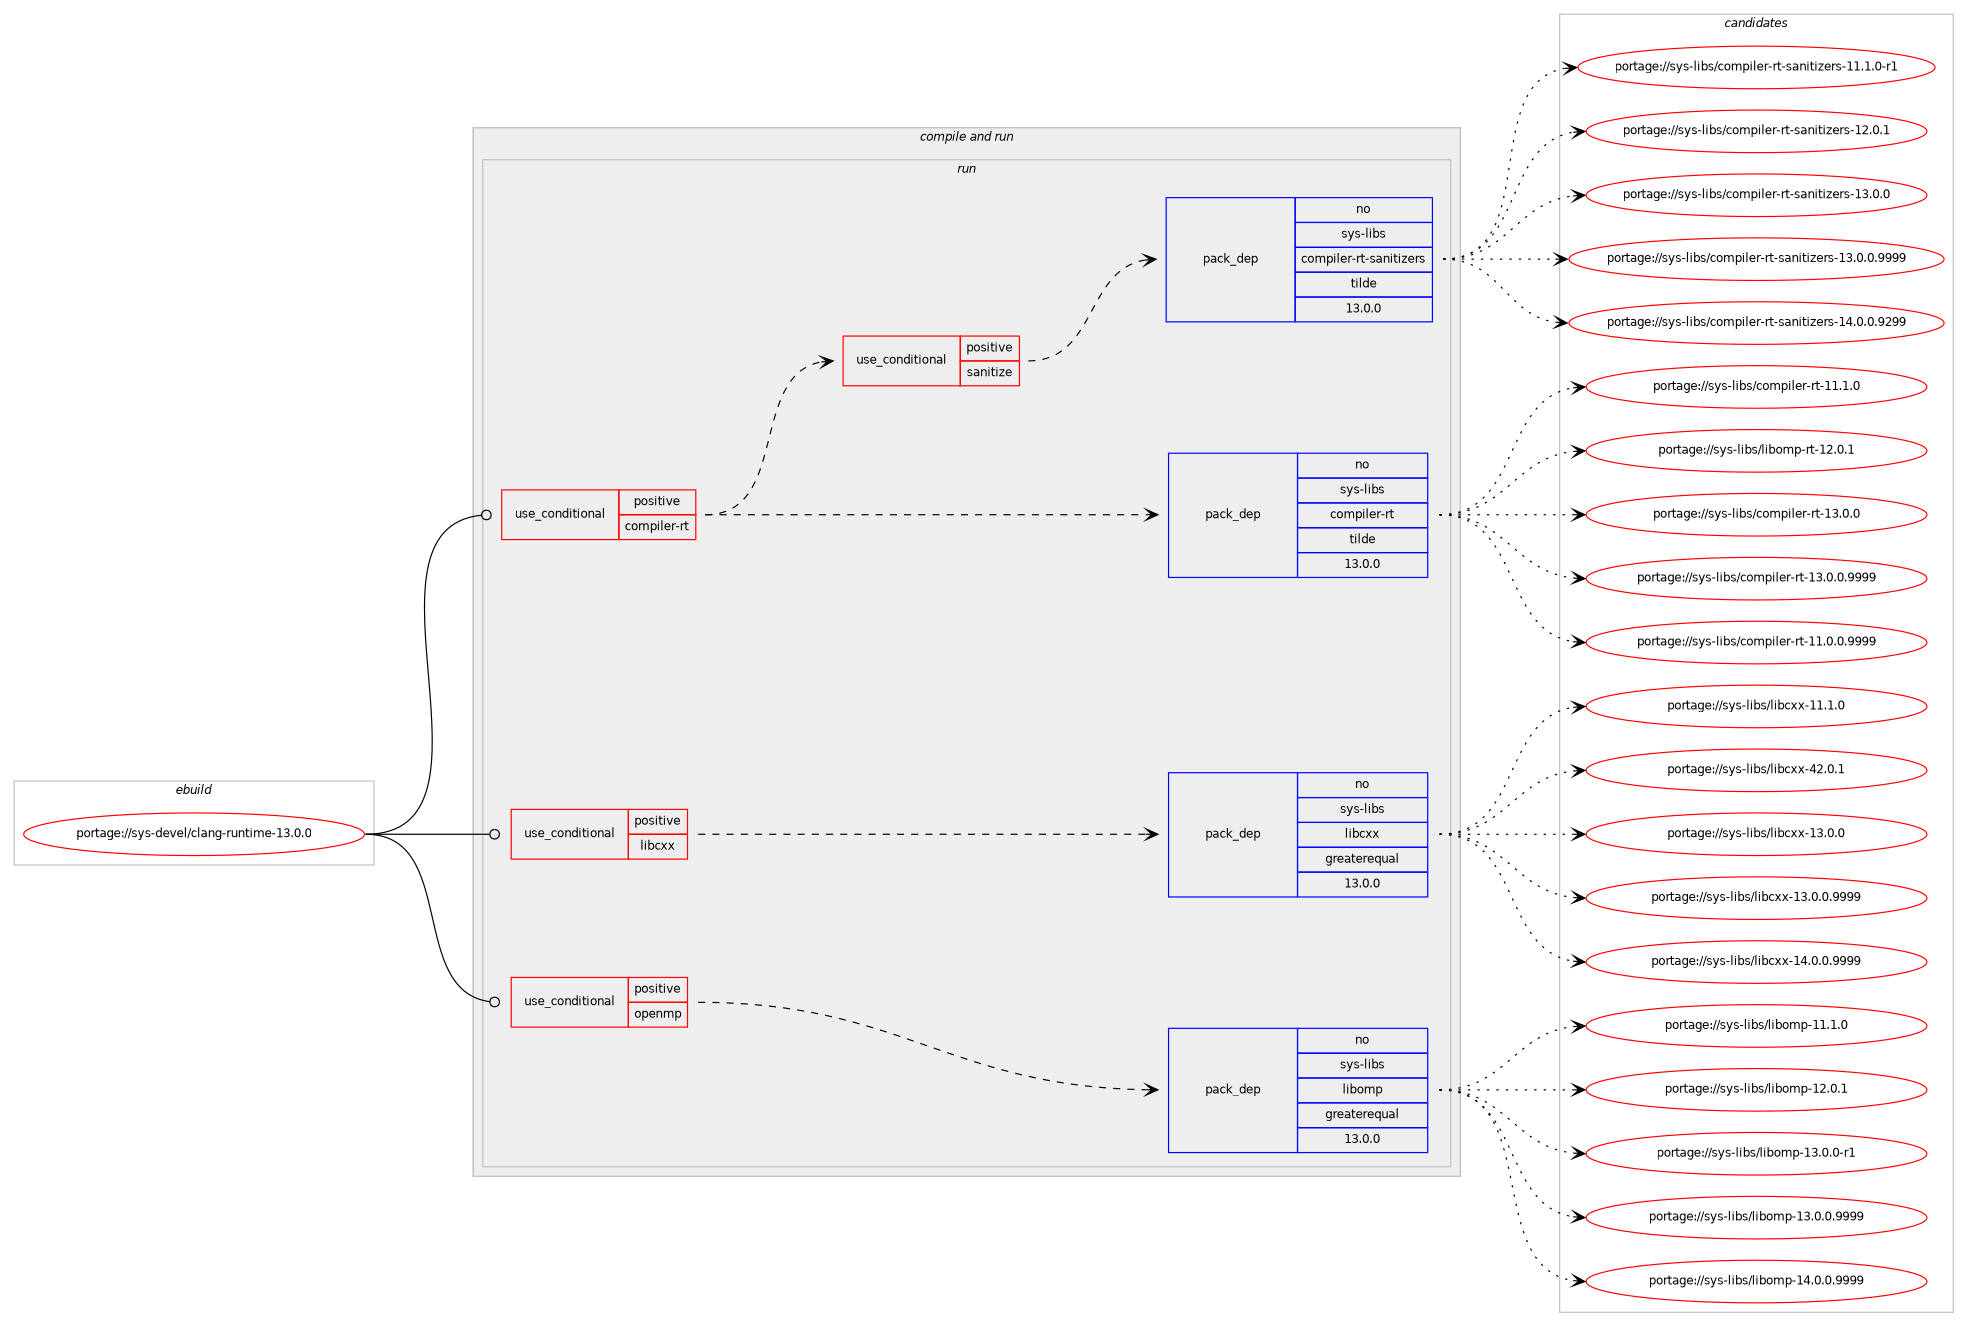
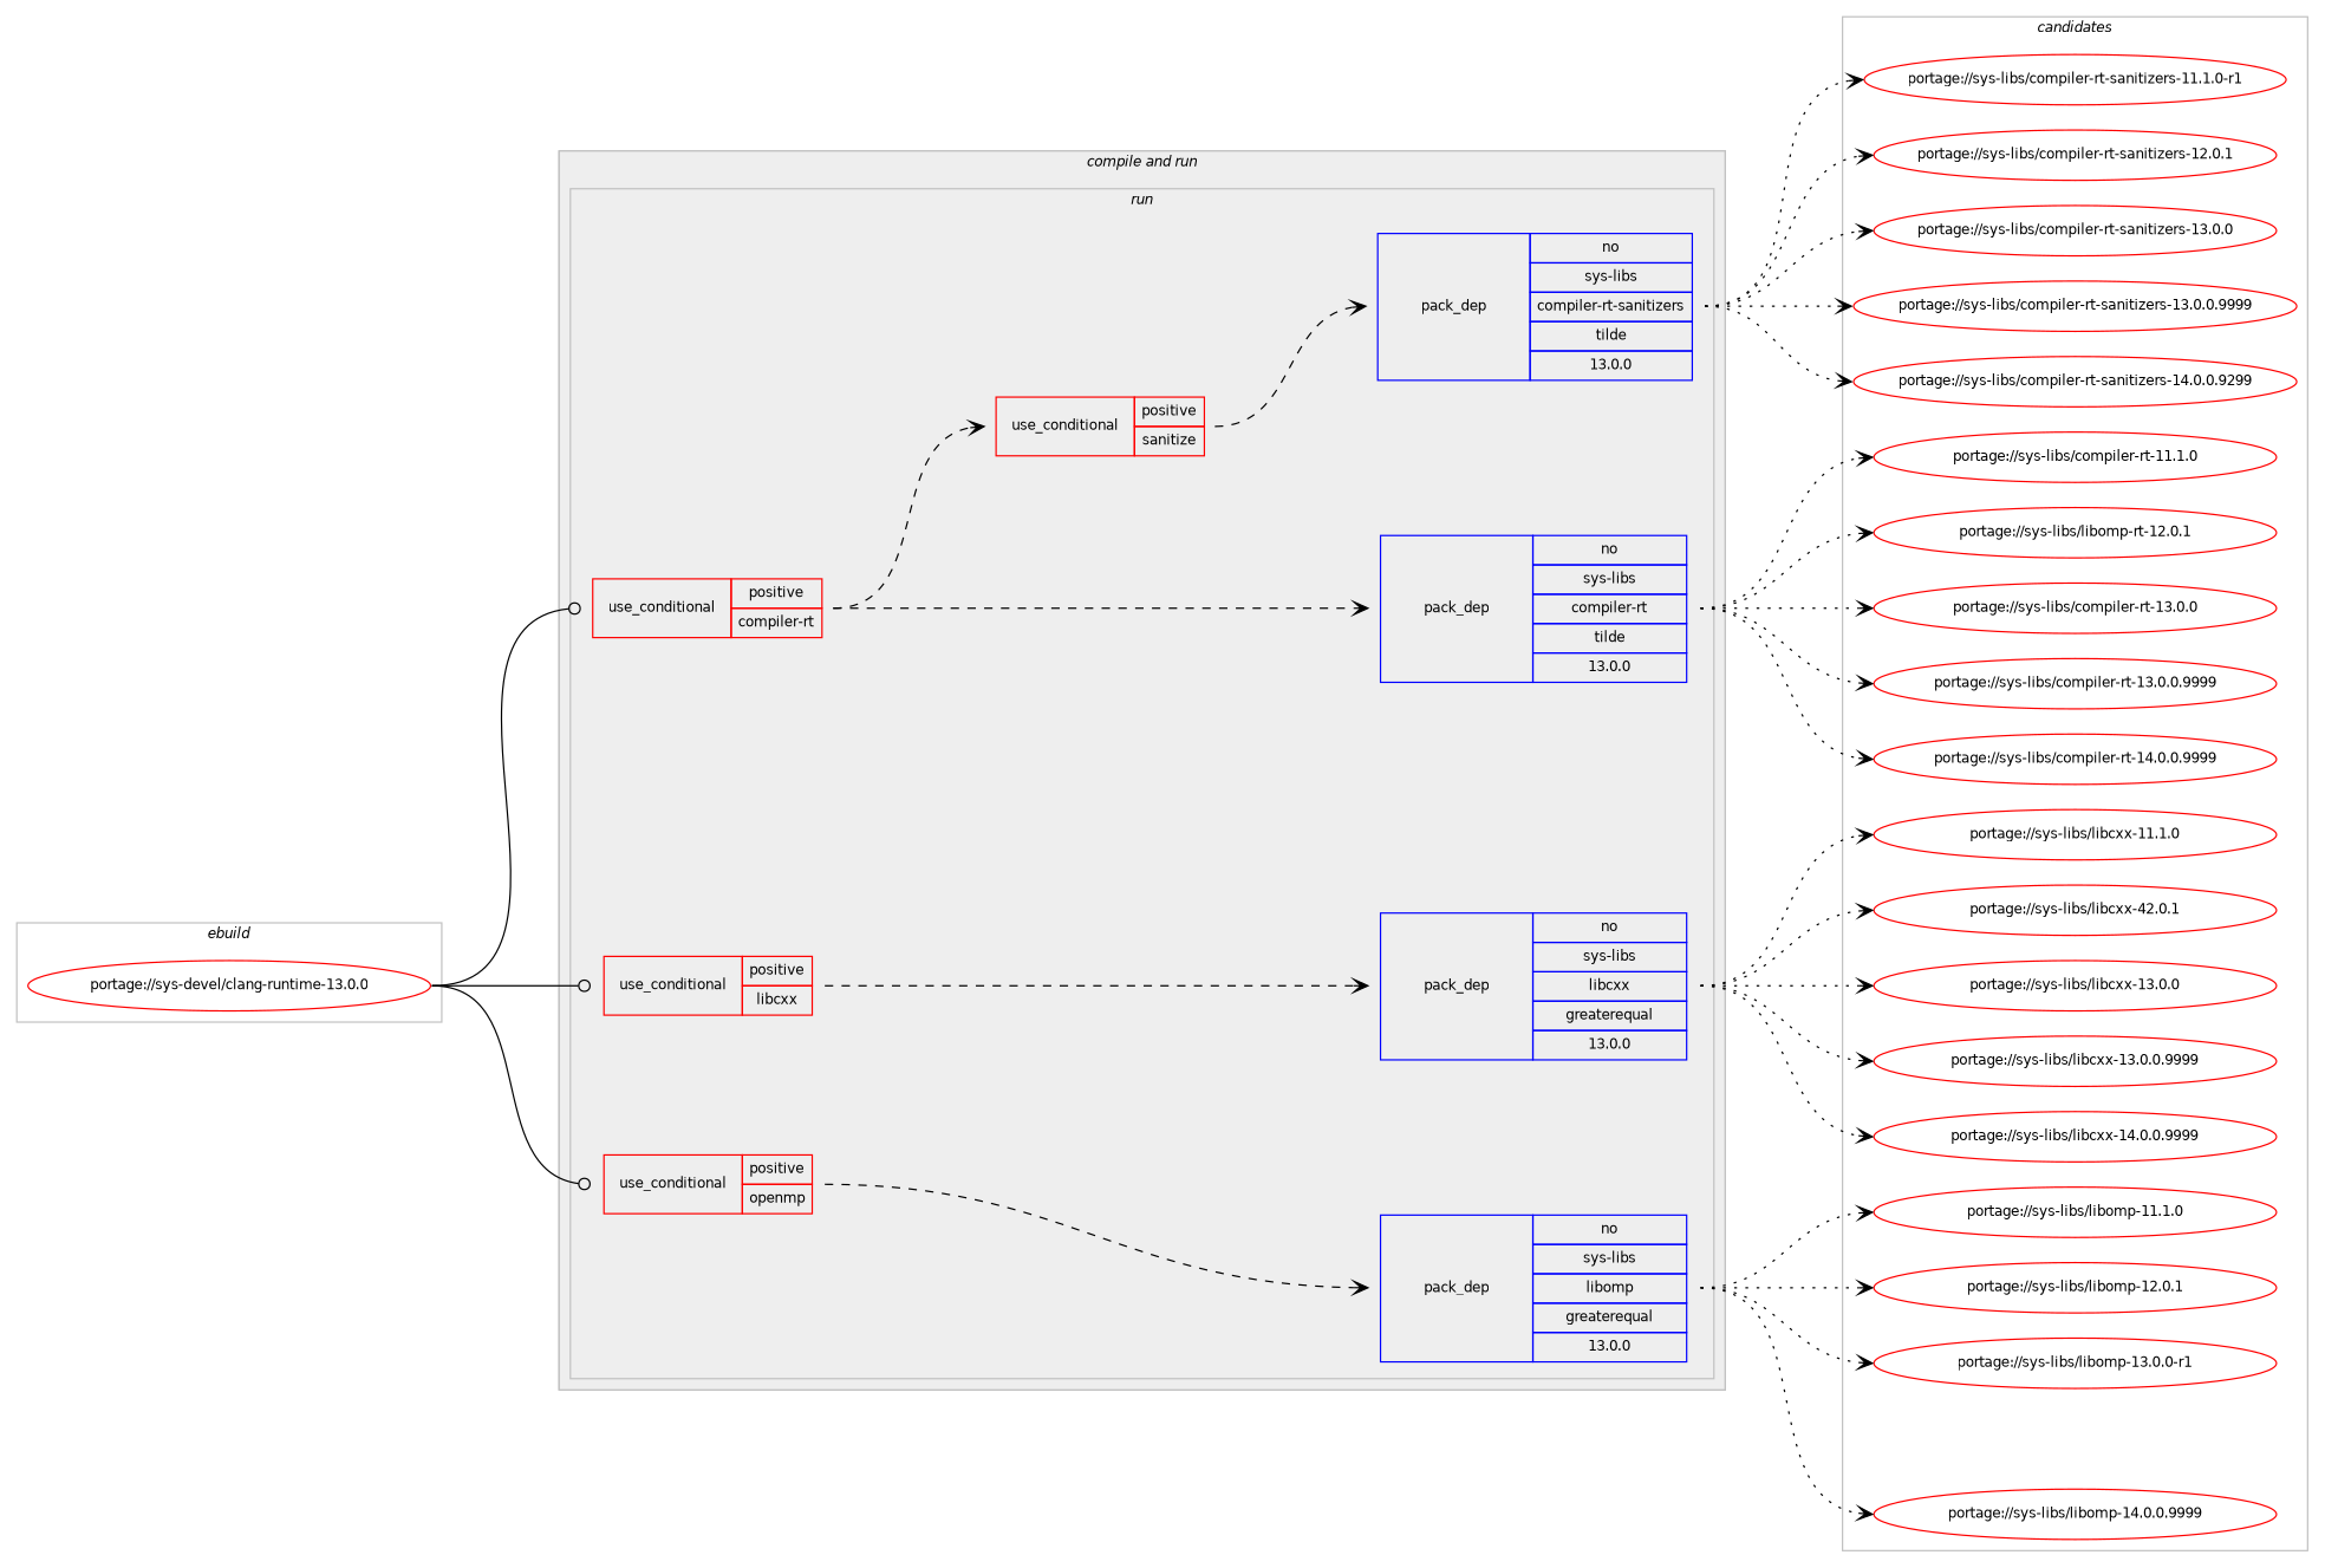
  digraph {
    compound=true
    concentrate=true
    fontname=Helvetica
    fontsize=10
    newrank=true
    rankdir=LR
    ranksep=1.5
    node [color=red fontname=Helvetica fontsize=10]
    edge [arrowhead=vee headport=w style=dotted tailport=e weight=100]
    n1 [label="portage://sys-devel/clang-runtime-13.0.0" width=4]
    n2 [color=blue label=<<TABLE BORDER="0" CELLBORDER="1" CELLSPACING="0" CELLPADDING="4" WIDTH="220"><TR><TD ROWSPAN="6" CELLPADDING="30">pack_dep</TD></TR><TR><TD WIDTH="110">no</TD></TR><TR><TD>sys-libs</TD></TR><TR><TD>compiler-rt</TD></TR><TR><TD>tilde</TD></TR><TR><TD>13.0.0</TD></TR></TABLE>> shape=none]
    n3 [color=blue label=<<TABLE BORDER="0" CELLBORDER="1" CELLSPACING="0" CELLPADDING="4" WIDTH="220"><TR><TD ROWSPAN="6" CELLPADDING="30">pack_dep</TD></TR><TR><TD WIDTH="110">no</TD></TR><TR><TD>sys-libs</TD></TR><TR><TD>compiler-rt-sanitizers</TD></TR><TR><TD>tilde</TD></TR><TR><TD>13.0.0</TD></TR></TABLE>> shape=none]
    n4 [label=<<TABLE BORDER="0" CELLBORDER="1" CELLSPACING="0" CELLPADDING="4"><TR><TD ROWSPAN="3" CELLPADDING="10">use_conditional</TD></TR><TR><TD>positive</TD></TR><TR><TD>sanitize</TD></TR></TABLE>> shape=none]
    n5 [label=<<TABLE BORDER="0" CELLBORDER="1" CELLSPACING="0" CELLPADDING="4"><TR><TD ROWSPAN="3" CELLPADDING="10">use_conditional</TD></TR><TR><TD>positive</TD></TR><TR><TD>compiler-rt</TD></TR></TABLE>> shape=none]
    n6 [color=blue label=<<TABLE BORDER="0" CELLBORDER="1" CELLSPACING="0" CELLPADDING="4" WIDTH="220"><TR><TD ROWSPAN="6" CELLPADDING="30">pack_dep</TD></TR><TR><TD WIDTH="110">no</TD></TR><TR><TD>sys-libs</TD></TR><TR><TD>libcxx</TD></TR><TR><TD>greaterequal</TD></TR><TR><TD>13.0.0</TD></TR></TABLE>> shape=none]
    n7 [label=<<TABLE BORDER="0" CELLBORDER="1" CELLSPACING="0" CELLPADDING="4"><TR><TD ROWSPAN="3" CELLPADDING="10">use_conditional</TD></TR><TR><TD>positive</TD></TR><TR><TD>libcxx</TD></TR></TABLE>> shape=none]
    n8 [color=blue label=<<TABLE BORDER="0" CELLBORDER="1" CELLSPACING="0" CELLPADDING="4" WIDTH="220"><TR><TD ROWSPAN="6" CELLPADDING="30">pack_dep</TD></TR><TR><TD WIDTH="110">no</TD></TR><TR><TD>sys-libs</TD></TR><TR><TD>libomp</TD></TR><TR><TD>greaterequal</TD></TR><TR><TD>13.0.0</TD></TR></TABLE>> shape=none]
    n9 [label=<<TABLE BORDER="0" CELLBORDER="1" CELLSPACING="0" CELLPADDING="4"><TR><TD ROWSPAN="3" CELLPADDING="10">use_conditional</TD></TR><TR><TD>positive</TD></TR><TR><TD>openmp</TD></TR></TABLE>> shape=none]
    n10 [label="portage://sys-libs/compiler-rt-11.1.0" width=4]
    n11 [label="portage://sys-libs/libomp-rt-12.0.1" width=4]
    n12 [label="portage://sys-libs/compiler-rt-13.0.0" width=4]
    n13 [label="portage://sys-libs/compiler-rt-13.0.0.9999" width=4]
-   n14 [label="portage://sys-libs/compiler-rt-11.0.0.9999" width=4]
+   n14 [label="portage://sys-libs/compiler-rt-14.0.0.9999" width=4]
    n15 [label="portage://sys-libs/compiler-rt-sanitizers-11.1.0-r1" width=4]
    n16 [label="portage://sys-libs/compiler-rt-sanitizers-12.0.1" width=4]
    n17 [label="portage://sys-libs/compiler-rt-sanitizers-13.0.0" width=4]
    n18 [label="portage://sys-libs/compiler-rt-sanitizers-13.0.0.9999" width=4]
    n19 [label="portage://sys-libs/compiler-rt-sanitizers-14.0.0.9299" width=4]
    n20 [label="portage://sys-libs/libcxx-11.1.0" width=4]
    n21 [label="portage://sys-libs/libcxx-42.0.1" width=4]
    n22 [label="portage://sys-libs/libcxx-13.0.0" width=4]
    n23 [label="portage://sys-libs/libcxx-13.0.0.9999" width=4]
    n24 [label="portage://sys-libs/libcxx-14.0.0.9999" width=4]
    n25 [label="portage://sys-libs/libomp-11.1.0" width=4]
    n26 [label="portage://sys-libs/libomp-12.0.1" width=4]
    n27 [label="portage://sys-libs/libomp-13.0.0-r1" width=4]
-   n28 [label="portage://sys-libs/libomp-13.0.0.9999" width=4]
    n29 [label="portage://sys-libs/libomp-14.0.0.9999" width=4]
    subgraph cluster_1 {
      color=gray
      label=<<i>ebuild</i>>
      rank=same
      n1
    }
    subgraph cluster_2 {
      color=gray
      label=<<i>dependencies</i>>
      subgraph cluster_3 {
        color=gray
        fillcolor="#eeeeee"
        label=<<i>compile</i>>
        style=filled
      }
      subgraph cluster_4 {
        color=gray
        fillcolor="#eeeeee"
        label=<<i>compile and run</i>>
        style=filled
      }
      subgraph cluster_5 {
        color=gray
        fillcolor="#eeeeee"
        label=<<i>run</i>>
        style=filled
        subgraph sub_6 {
          color=gray
          fillcolor="#eeeeee"
          label=<<i>run</i>>
          style=filled
          n5
          subgraph sub_7 {
            color=gray
            fillcolor="#eeeeee"
            label=<<i>run</i>>
            style=filled
            n2
          }
          subgraph sub_8 {
            color=gray
            fillcolor="#eeeeee"
            label=<<i>run</i>>
            style=filled
            n4
            subgraph sub_9 {
              color=gray
              fillcolor="#eeeeee"
              label=<<i>run</i>>
              style=filled
              n3
            }
          }
        }
        subgraph sub_10 {
          color=gray
          fillcolor="#eeeeee"
          label=<<i>run</i>>
          style=filled
          n7
          subgraph sub_11 {
            color=gray
            fillcolor="#eeeeee"
            label=<<i>run</i>>
            style=filled
            n6
          }
        }
        subgraph sub_12 {
          color=gray
          fillcolor="#eeeeee"
          label=<<i>run</i>>
          style=filled
          n9
          subgraph sub_13 {
            color=gray
            fillcolor="#eeeeee"
            label=<<i>run</i>>
            style=filled
            n8
          }
        }
      }
    }
    subgraph cluster_14 {
      color=gray
      label=<<i>candidates</i>>
      rank=same
      subgraph sub_15 {
        color=black
        label=<<i>candidates</i>>
        nodesep=1
        rank=same
        n10
        n11
        n12
        n13
        n14
      }
      subgraph sub_16 {
        color=black
        label=<<i>candidates</i>>
        nodesep=1
        rank=same
        n15
        n16
        n17
        n18
        n19
      }
      subgraph sub_17 {
        color=black
        label=<<i>candidates</i>>
        nodesep=1
        rank=same
        n20
        n21
        n22
        n23
        n24
      }
      subgraph sub_18 {
        color=black
        label=<<i>candidates</i>>
        nodesep=1
        rank=same
        n25
        n26
        n27
-       n28
        n29
      }
    }
    n1 -> n5 [arrowhead=odot style=solid weight=20]
    n1 -> n7 [arrowhead=odot style=solid weight=20]
    n1 -> n9 [arrowhead=odot style=solid weight=20]
    n2 -> n10
    n2 -> n11
    n2 -> n12
    n2 -> n13
    n2 -> n14
    n3 -> n15
    n3 -> n16
    n3 -> n17
    n3 -> n18
    n3 -> n19
    n4 -> n3 [style=dashed weight=20]
    n5 -> n2 [style=dashed weight=20]
    n5 -> n4 [style=dashed weight=20]
    n6 -> n20
    n6 -> n21
    n6 -> n22
    n6 -> n23
    n6 -> n24
    n7 -> n6 [style=dashed weight=20]
    n8 -> n25
    n8 -> n26
    n8 -> n27
-   n8 -> n28
    n8 -> n29
    n9 -> n8 [style=dashed weight=20]
  }
